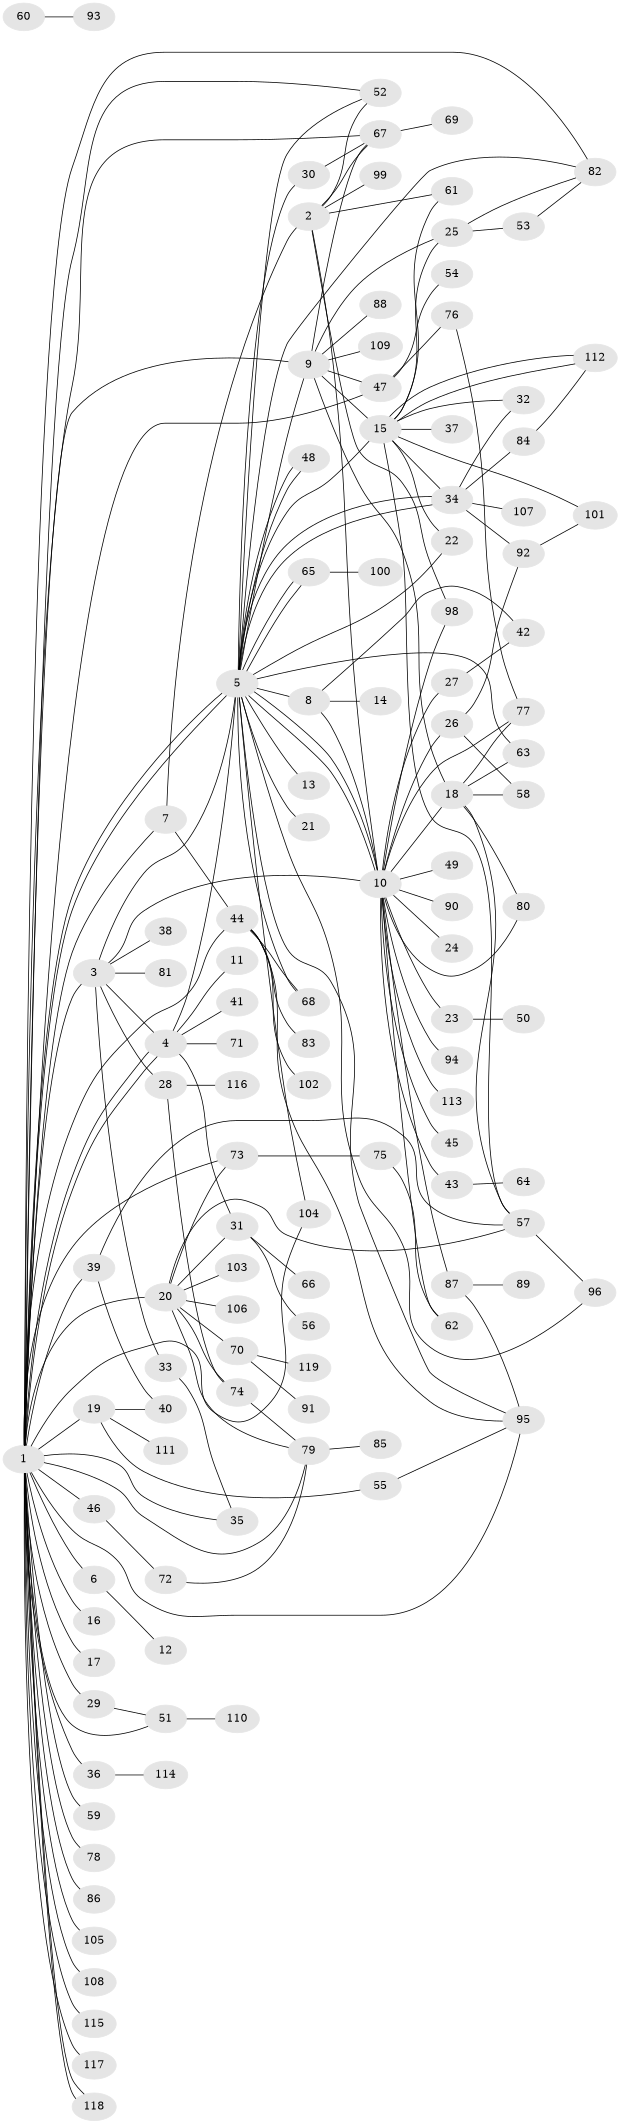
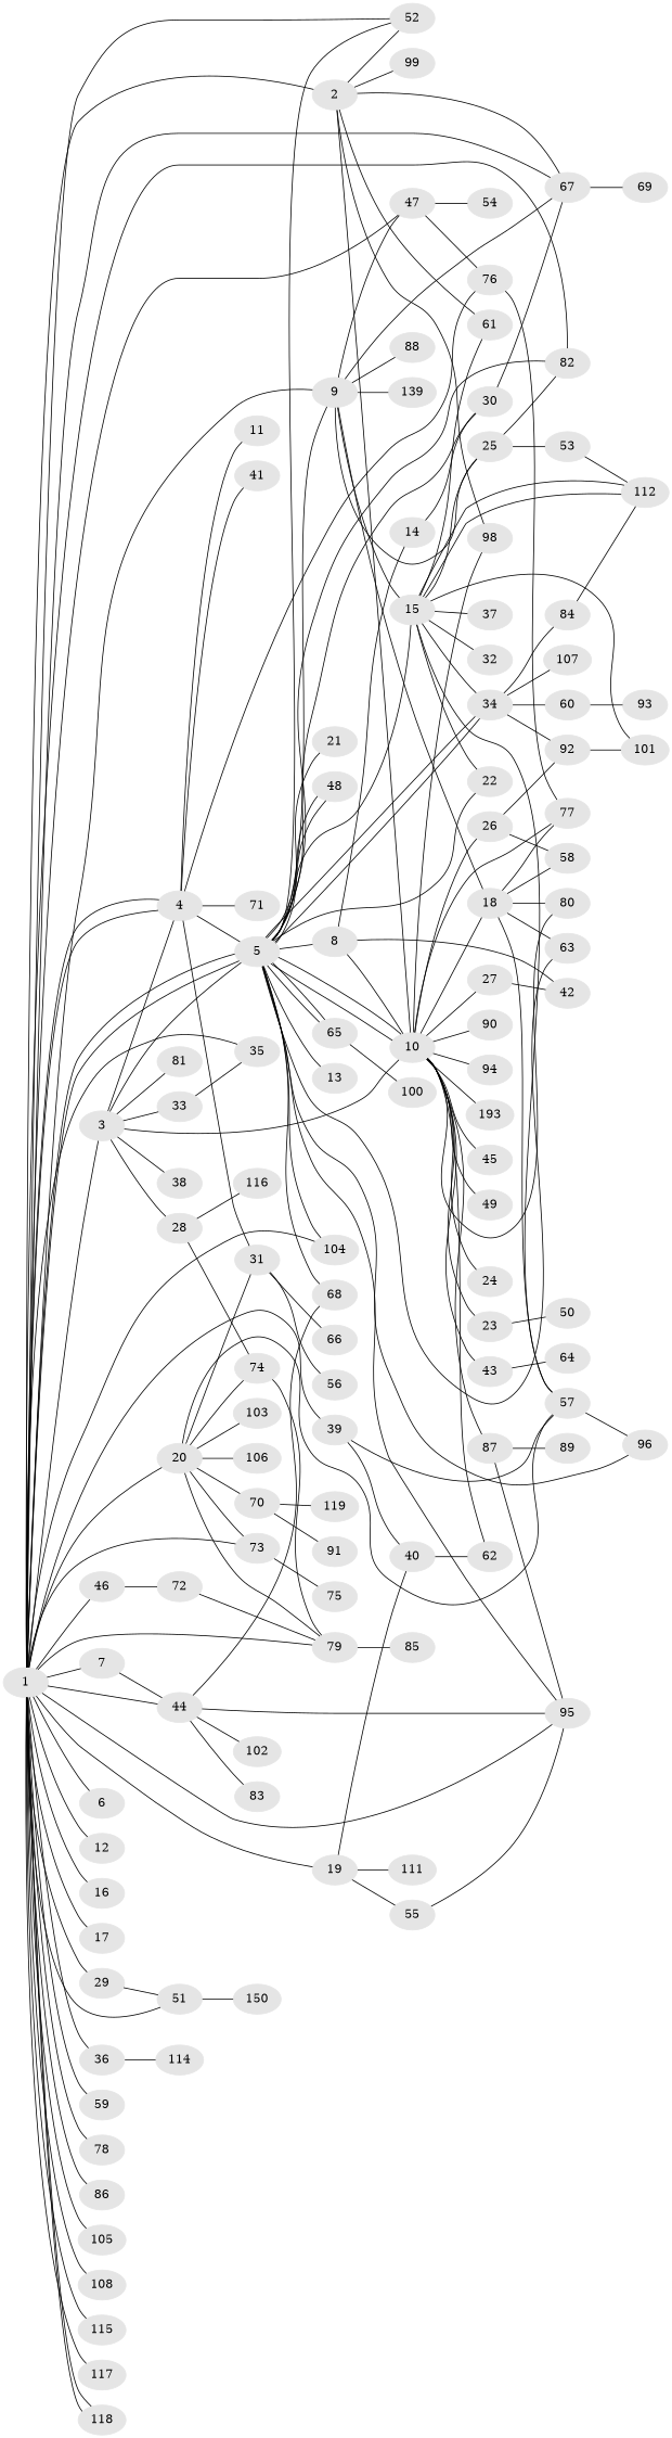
  graph {
    rankdir=LR
    node [color=gray90 style=filled]
    1
    2
    3
    4
    5
    6
    7
    9
    12
    16
    17
    19
    20
    29
    35
    36
    39
    44
    46
    47
    51
    52
    59
    67
    73
    78
    79
    82
    86
    95
    104
    105
    108
    115
    117
    118
    10
    61
    98
    99
    28
    33
    38
    81
    11
    31
    41
    71
    76
    8
    13
    15
    21
    22
    30
    34
    48
    63
    65
    68
    96
    18
    25
    88
-   109
+   109 [label=139]
    40
    55
    111
    57
    70
    74
    103
    106
    114
    83
    102
    72
    54
-   110
+   110 [label=150]
    69
    75
    85
    23
    24
    26
    27
    43
    45
    49
    62
    77
    80
    87
    90
    94
-   113
+   113 [label=193]
    116
    56
    66
    14
    42
    32
    37
    101
    112
    92
    60
    84
    107
    100
    58
    53
    50
    64
    89
    91
    119
    93
-   7 -- 2
+   1 -- 2
    1 -- 3
    1 -- 4
    1 -- 4
    1 -- 5
    1 -- 5
    1 -- 6
    1 -- 7
    1 -- 9
-   6 -- 12
+   1 -- 12
    1 -- 16
    1 -- 17
    1 -- 19
    1 -- 20
    1 -- 29
    1 -- 35
    1 -- 36
    1 -- 39
    1 -- 44
    1 -- 46
    1 -- 47
    1 -- 51
    1 -- 52
    1 -- 59
    1 -- 67
    1 -- 73
    1 -- 78
    1 -- 79
    1 -- 82
    1 -- 86
    1 -- 95
    1 -- 104
    1 -- 105
    1 -- 108
    1 -- 115
    1 -- 117
    1 -- 118
    1 -- 118
    2 -- 52
    2 -- 67
    2 -- 10
    2 -- 61
    2 -- 98
    2 -- 99
    3 -- 4
    3 -- 5
    3 -- 10
    3 -- 28
    3 -- 33
    3 -- 38
    3 -- 81
    4 -- 5
    4 -- 11
    4 -- 31
    4 -- 41
    4 -- 71
+   4 -- 76
    5 -- 9
    5 -- 52
    5 -- 82
    5 -- 95
    5 -- 104
    5 -- 10
    5 -- 10
    5 -- 8
    5 -- 13
    5 -- 15
    5 -- 21
    5 -- 22
    5 -- 30
    5 -- 34
    5 -- 34
    5 -- 48
    5 -- 48
    5 -- 63
    5 -- 65
    5 -- 65
    5 -- 68
    5 -- 96
    7 -- 44
    9 -- 47
    9 -- 67
    9 -- 15
    9 -- 18
    9 -- 25
    9 -- 88
    9 -- 109
    19 -- 40
    19 -- 55
    19 -- 111
    20 -- 73
    20 -- 79
    20 -- 31
    20 -- 57
    20 -- 70
    20 -- 74
    20 -- 103
    20 -- 106
    29 -- 51
    36 -- 114
    39 -- 40
    39 -- 57
    44 -- 95
    44 -- 68
    44 -- 83
    44 -- 102
    46 -- 72
    47 -- 76
    47 -- 54
    51 -- 110
    67 -- 69
    73 -- 75
    79 -- 85
    10 -- 98
    10 -- 18
    10 -- 23
    10 -- 24
    10 -- 26
    10 -- 27
    10 -- 43
    10 -- 45
    10 -- 49
    10 -- 62
    10 -- 77
    10 -- 80
    10 -- 87
    10 -- 90
    10 -- 94
    10 -- 113
    28 -- 74
    28 -- 116
    33 -- 35
    31 -- 56
    31 -- 66
    76 -- 77
    8 -- 10
    8 -- 14
    8 -- 42
    15 -- 61
    15 -- 22
    15 -- 34
    15 -- 25
    15 -- 57
    15 -- 32
    15 -- 37
    15 -- 101
    15 -- 112
    15 -- 112
    30 -- 67
    34 -- 92
-   34 -- 32
+   34 -- 60
    34 -- 84
    34 -- 107
    65 -- 100
    18 -- 63
    18 -- 57
    18 -- 77
    18 -- 80
    18 -- 58
    25 -- 82
    25 -- 53
-   75 -- 62
+   40 -- 62
    55 -- 95
    57 -- 96
    70 -- 91
    70 -- 119
    74 -- 79
    72 -- 79
    23 -- 50
    26 -- 92
    26 -- 58
    27 -- 42
    43 -- 64
    87 -- 95
    87 -- 89
+   14 -- 30
    92 -- 101
    60 -- 93
    84 -- 112
-   53 -- 82
+   53 -- 112
  }
